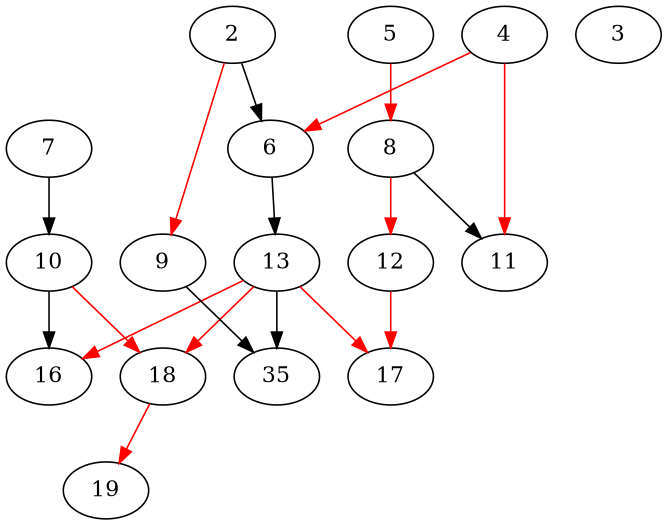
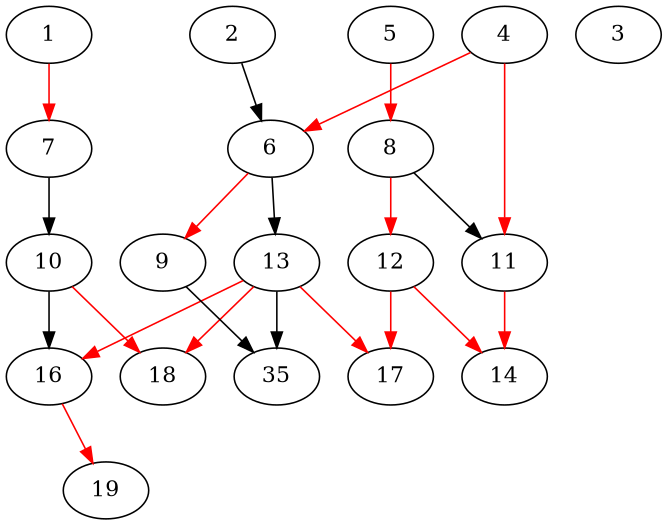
  digraph {
    node [alpha=0.01]
    edge [color=red]
+   1 [alpha=0.15 expect_size=8960000]
    7 [alpha=0.12 expect_size=38484992]
    10 [alpha=0.06 expect_size=30823424]
    16 [alpha=0.16 expect_size=17172480]
    18 [alpha=0.00 expect_size=38639616]
    13 [alpha=0.10 expect_size=5372928]
    n7 [expect_size=14579712 label=35]
    17 [alpha=0.19 expect_size=10052608]
    2 [alpha=0.02 expect_size=17712128]
    6 [alpha=0.17 expect_size=16994304]
    9 [alpha=0.10 expect_size=8193024]
    3 [expect_size=12731392]
    4 [alpha=0.03 expect_size=6823936]
    11 [alpha=0.13 expect_size=13063168]
    8 [alpha=0.11 expect_size=49248256]
    12 [alpha=0.19 expect_size=48877568]
+   14 [alpha=0.11 expect_size=7803904]
    5 [expect_size=11897856]
    19 [alpha=0.07 expect_size=16653312]
+   1 -> 7
    7 -> 10 [color=black]
    10 -> 16 [color=black]
    10 -> 18
-   18 -> 19
+   16 -> 19
    13 -> 16
    13 -> 18
    13 -> n7 [color=black]
    13 -> 17
    2 -> 6 [color=black]
    6 -> 13 [color=black]
-   2 -> 9
+   6 -> 9
    9 -> n7 [color=black]
    4 -> 6
    4 -> 11
+   11 -> 14
    8 -> 11 [color=black]
    8 -> 12
    12 -> 17
+   12 -> 14
    5 -> 8
  }
